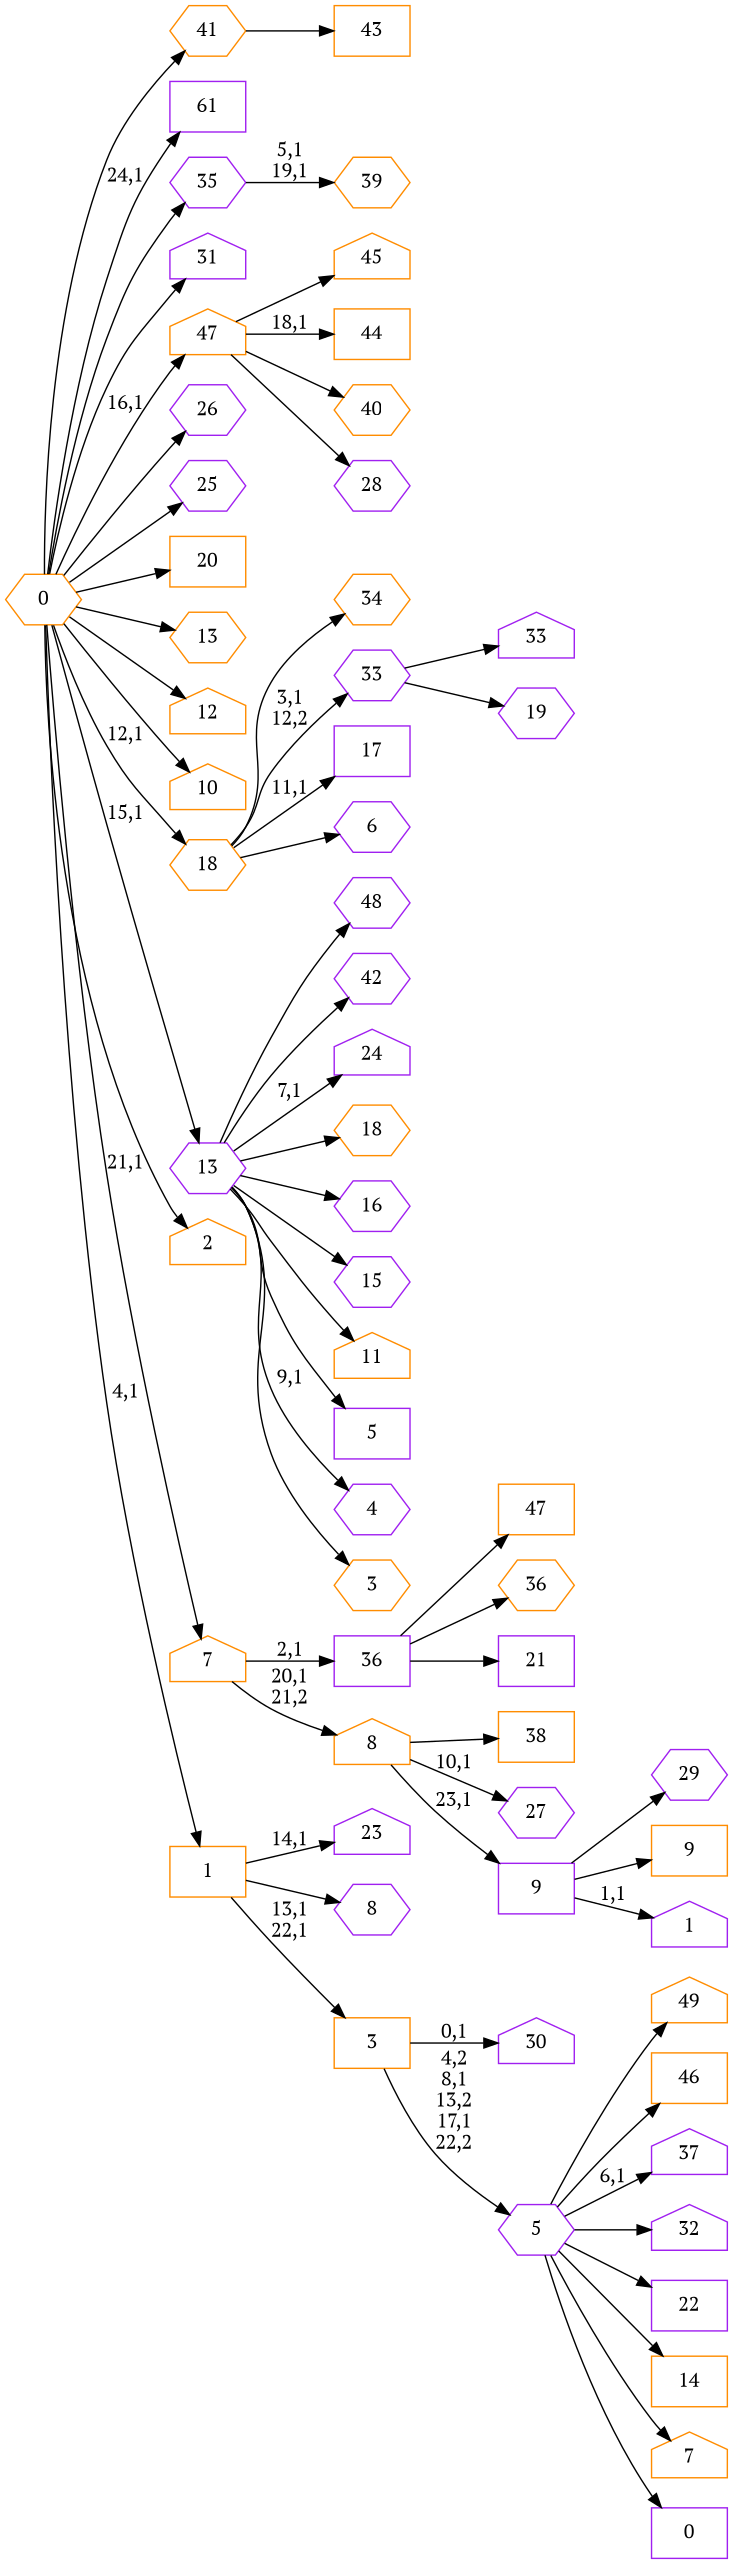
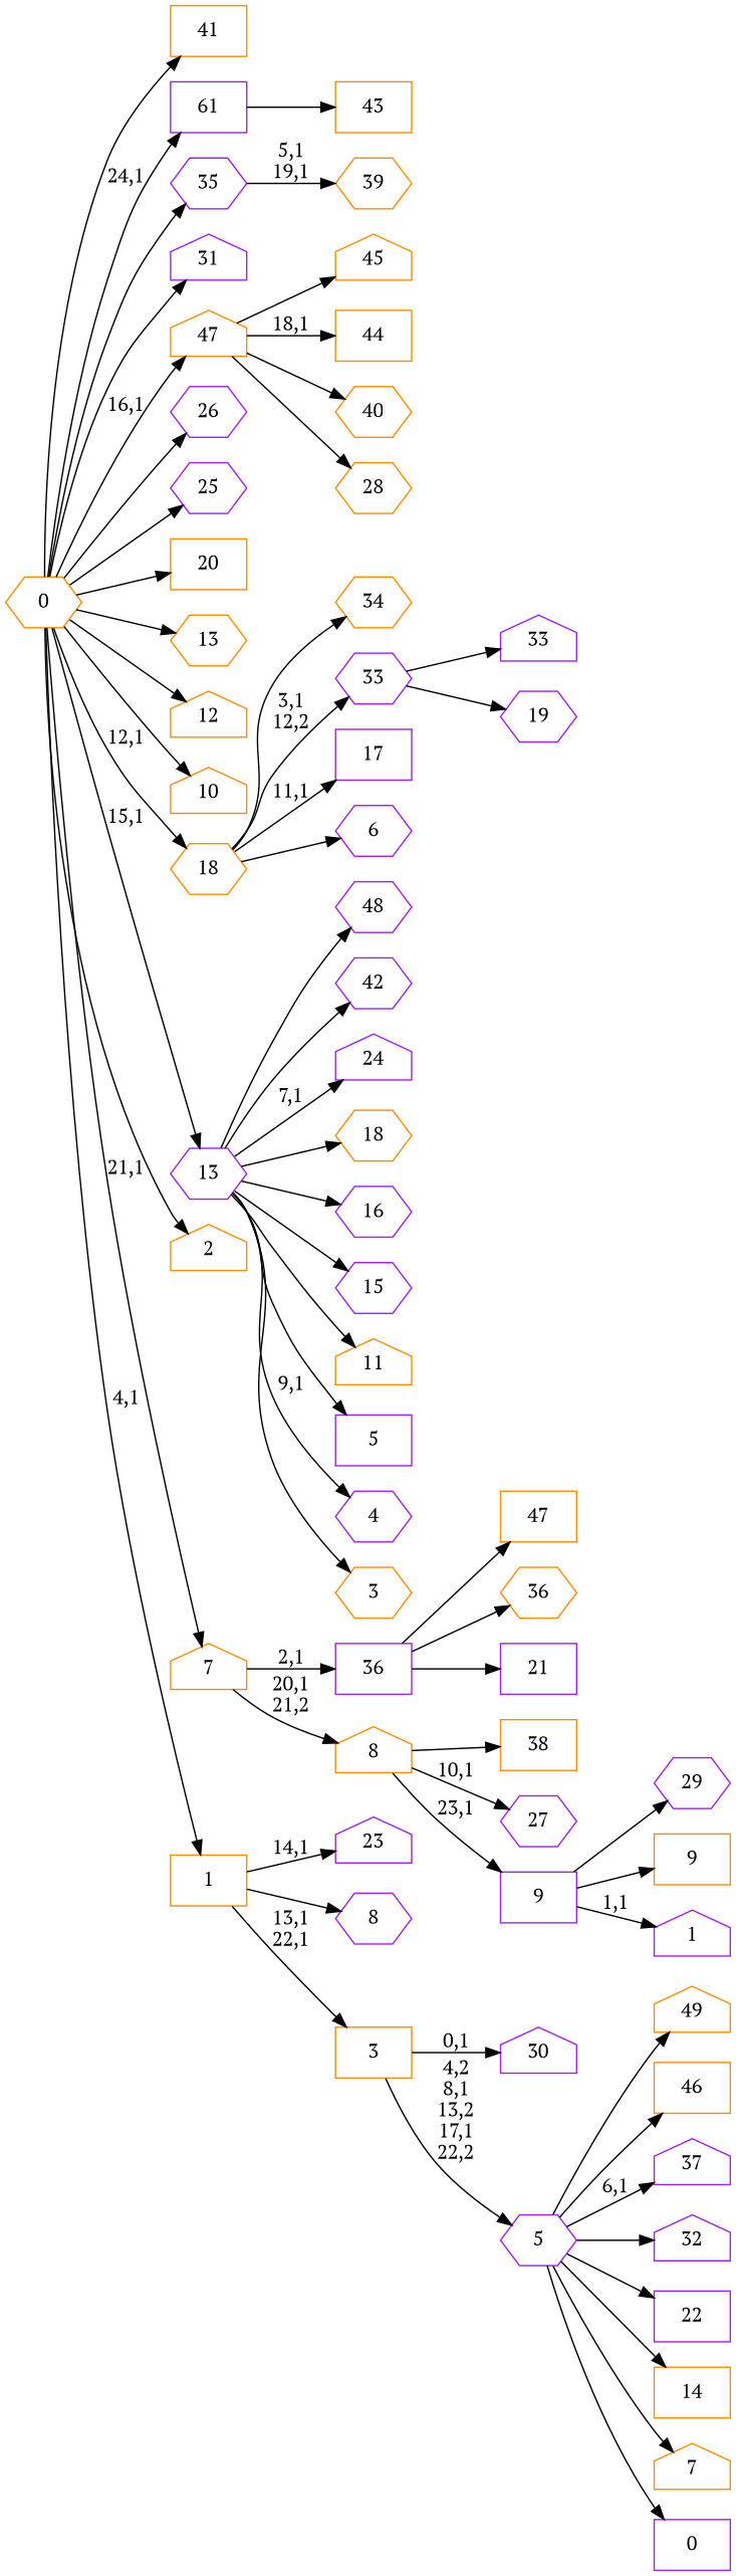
  digraph {
    fontname="PT Serif"
    rankdir=LR
    node [color=purple fontname="PT Serif" shape=hexagon]
    edge [fontname="PT Serif"]
    n1 [color=darkorange label=49 shape=house]
    n2 [label=48]
    n3 [color=darkorange label=47 shape=box]
    n4 [color=darkorange label=46 shape=box]
    n5 [color=darkorange label=45 shape=house]
    n6 [color=darkorange label=44 shape=box]
    n7 [color=darkorange label=43 shape=box]
    n8 [label=42]
-   n9 [color=darkorange label=41]
+   n9 [color=darkorange label=41 shape=box]
    n10 [color=darkorange label=40]
    n11 [color=darkorange label=39]
    61 [shape=box]
    n13 [color=darkorange label=38 shape=box]
    n14 [label=37 shape=house]
    n15 [color=darkorange label=36]
    n16 [label=35]
    n17 [color=darkorange label=34]
    n18 [label=33 shape=house]
    n19 [label=32 shape=house]
    n20 [label=31 shape=house]
    n21 [label=30 shape=house]
    n22 [label=29]
-   n23 [label=28]
+   n23 [color=darkorange label=28]
    47 [color=darkorange shape=house]
    n25 [label=27]
    n26 [label=26]
    n27 [label=25]
    n28 [label=24 shape=house]
    n29 [label=23 shape=house]
    n30 [label=22 shape=box]
    n31 [label=21 shape=box]
    36 [shape=box]
    n33 [color=darkorange label=20 shape=box]
    n34 [label=19]
    33
    n36 [color=darkorange label=18]
    n37 [label=17 shape=box]
    n38 [label=16]
    n39 [label=15]
    n40 [color=darkorange label=14 shape=box]
    n41 [color=darkorange label=13]
    n42 [color=darkorange label=12 shape=house]
    n43 [color=darkorange label=11 shape=house]
    n44 [color=darkorange label=10 shape=house]
    n45 [color=darkorange label=9 shape=box]
    n46 [label=8]
    n47 [color=darkorange label=7 shape=house]
    n48 [label=6]
    18 [color=darkorange]
    n50 [label=5 shape=box]
    n51 [label=4]
    n52 [color=darkorange label=3]
    13
    n54 [color=darkorange label=2 shape=house]
    n55 [label=1 shape=house]
    9 [shape=box]
    8 [color=darkorange shape=house]
    7 [color=darkorange shape=house]
    n59 [label=0 shape=box]
    5
    3 [color=darkorange shape=box]
    1 [color=darkorange shape=box]
    0 [color=darkorange]
-   n9 -> n7
+   61 -> n7
    n16 -> n11 [label="5,1\n19,1"]
    47 -> n5
    47 -> n6 [label="18,1"]
    47 -> n10
    47 -> n23
    36 -> n3
    36 -> n15
    36 -> n31
    33 -> n18
    33 -> n34
    18 -> n17
    18 -> 33 [label="3,1\n12,2"]
    18 -> n37 [label="11,1"]
    18 -> n48
    13 -> n2
    13 -> n8
    13 -> n28 [label="7,1"]
    13 -> n36
    13 -> n38
    13 -> n39
    13 -> n43
    13 -> n50
    13 -> n51 [label="9,1"]
    13 -> n52
    9 -> n22
    9 -> n45
    9 -> n55 [label="1,1"]
    8 -> n13
    8 -> n25 [label="10,1"]
    8 -> 9 [label="23,1"]
    7 -> 36 [label="2,1"]
    7 -> 8 [label="20,1\n21,2"]
    5 -> n1
    5 -> n4
    5 -> n14 [label="6,1"]
    5 -> n19
    5 -> n30
    5 -> n40
    5 -> n47
    5 -> n59
    3 -> n21 [label="0,1"]
    3 -> 5 [label="4,2\n8,1\n13,2\n17,1\n22,2"]
    1 -> n29 [label="14,1"]
    1 -> n46
    1 -> 3 [label="13,1\n22,1"]
    0 -> n9
    0 -> 61 [label="24,1"]
    0 -> n16
    0 -> n20
    0 -> 47 [label="16,1"]
    0 -> n26
    0 -> n27
    0 -> n33
    0 -> n41
    0 -> n42
    0 -> n44
    0 -> 18 [label="12,1"]
    0 -> 13 [label="15,1"]
    0 -> n54
    0 -> 7 [label="21,1"]
    0 -> 1 [label="4,1"]
  }
